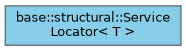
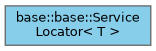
  digraph {
    rankdir=LR
-   n1 [color=gray40 fillcolor=skyblue fontname=Helvetica fontsize=10 height=0.2 label="base::structural::Service\lLocator\< T \>" shape=record style=filled width=0.4]
+   n1 [color=gray40 fillcolor=skyblue fontname=Helvetica fontsize=10 height=0.2 label="base::base::Service\lLocator\< T \>" shape=record style=filled width=0.4]
  }
